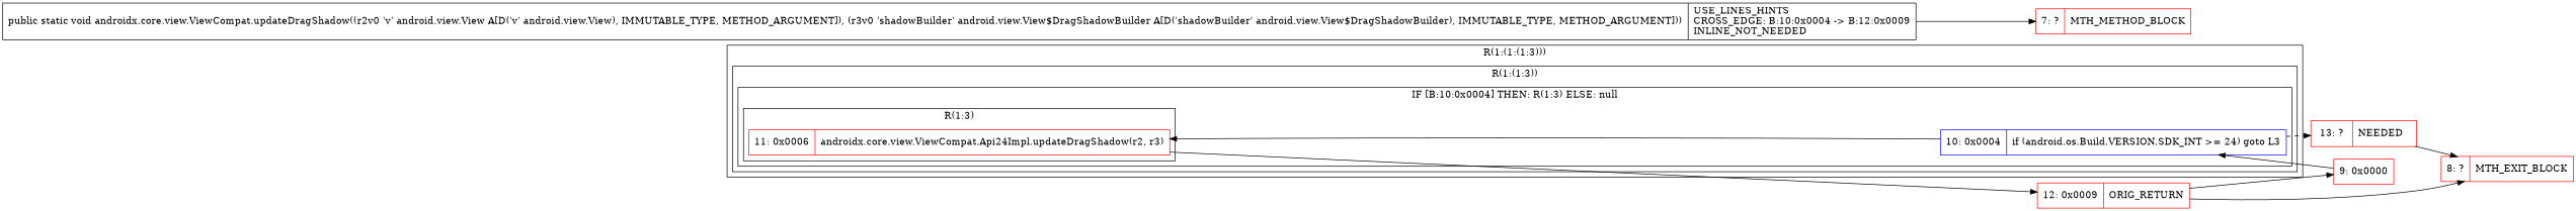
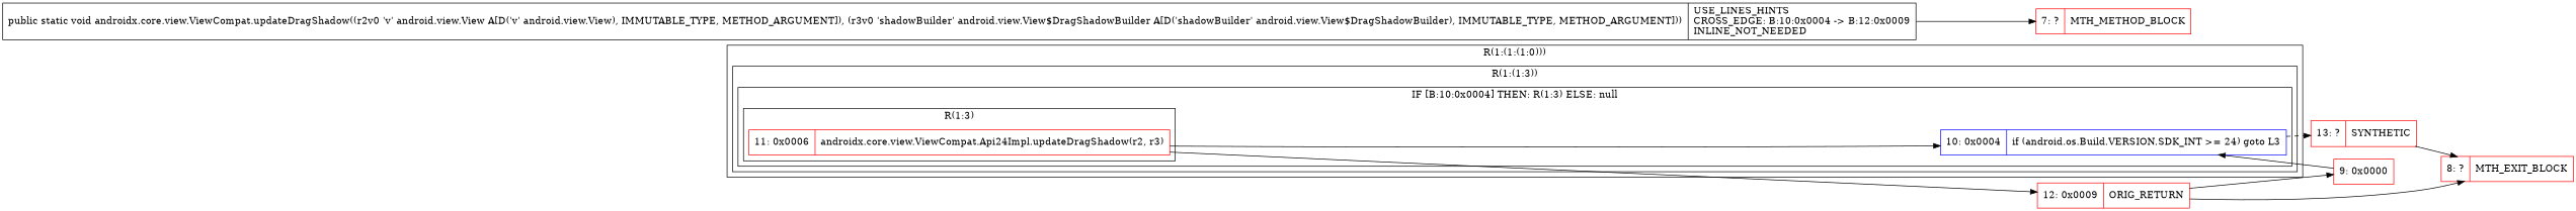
  digraph {
    rankdir=LR
    node [color=red shape=record]
    n1 [label="{11\:\ 0x0006|androidx.core.view.ViewCompat.Api24Impl.updateDragShadow(r2, r3)\l}"]
    n2 [color=blue label="{10\:\ 0x0004|if (android.os.Build.VERSION.SDK_INT \>= 24) goto L3\l}"]
    n3 [label="{12\:\ 0x0009|ORIG_RETURN\l}"]
-   n4 [label="{13\:\ ?|NEEDED\l}"]
+   n4 [label="{13\:\ ?|SYNTHETIC\l}"]
    n5 [label="{8\:\ ?|MTH_EXIT_BLOCK\l}"]
    n6 [label="{9\:\ 0x0000}"]
    n7 [label="{7\:\ ?|MTH_METHOD_BLOCK\l}"]
    n8 [label="{public static void androidx.core.view.ViewCompat.updateDragShadow((r2v0 'v' android.view.View A[D('v' android.view.View), IMMUTABLE_TYPE, METHOD_ARGUMENT]), (r3v0 'shadowBuilder' android.view.View$DragShadowBuilder A[D('shadowBuilder' android.view.View$DragShadowBuilder), IMMUTABLE_TYPE, METHOD_ARGUMENT]))  | USE_LINES_HINTS\lCROSS_EDGE: B:10:0x0004 \-\> B:12:0x0009\lINLINE_NOT_NEEDED\l}" color=""]
    subgraph cluster_1 {
-     label="R(1:(1:(1:3)))"
+     label="R(1:(1:(1:0)))"
      subgraph cluster_2 {
        label="R(1:(1:3))"
        subgraph cluster_3 {
          label="IF [B:10:0x0004] THEN: R(1:3) ELSE: null"
          n2
          subgraph cluster_4 {
            label="R(1:3)"
            n1
          }
        }
      }
    }
    n1 -> n3
-   n2 -> n1
+   n1 -> n2
    n2 -> n4 [style=dashed]
    n3 -> n5
    n3 -> n6
    n4 -> n5
    n6 -> n2
    n8 -> n7
  }
